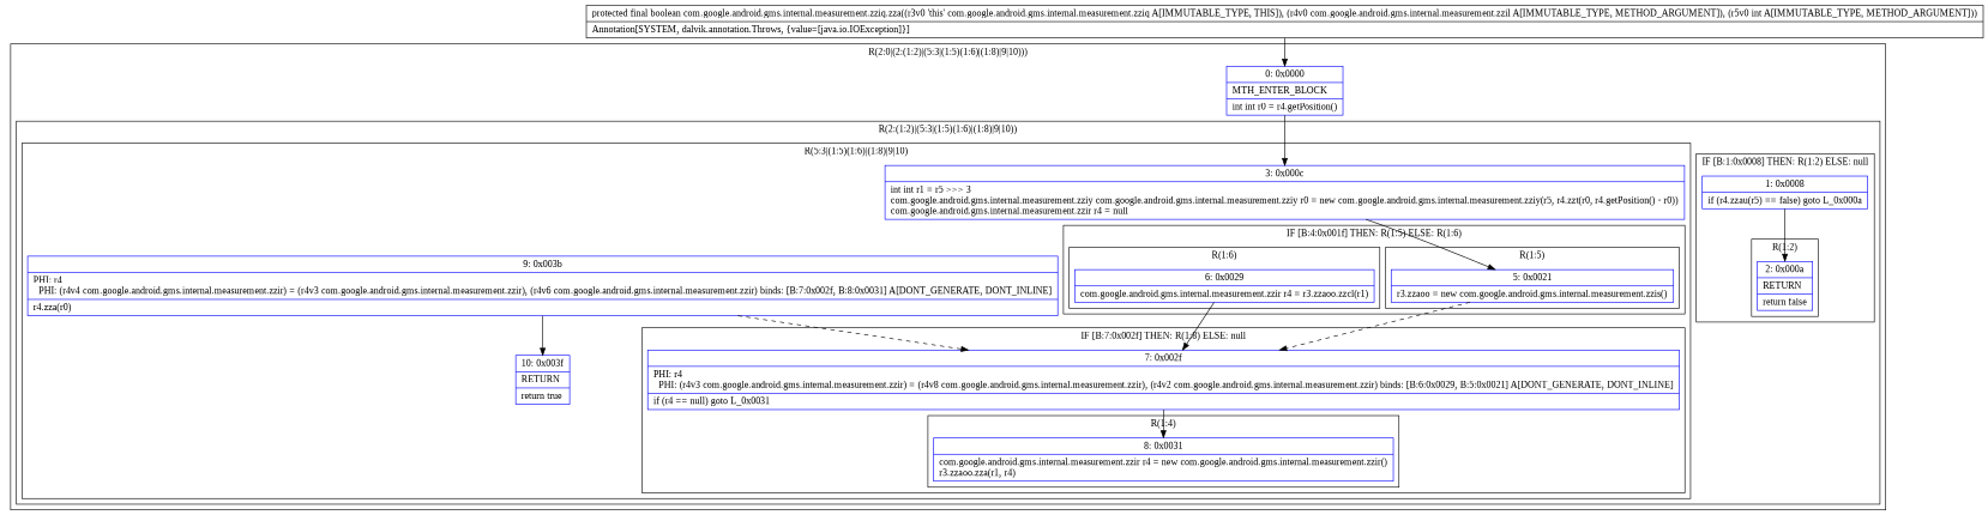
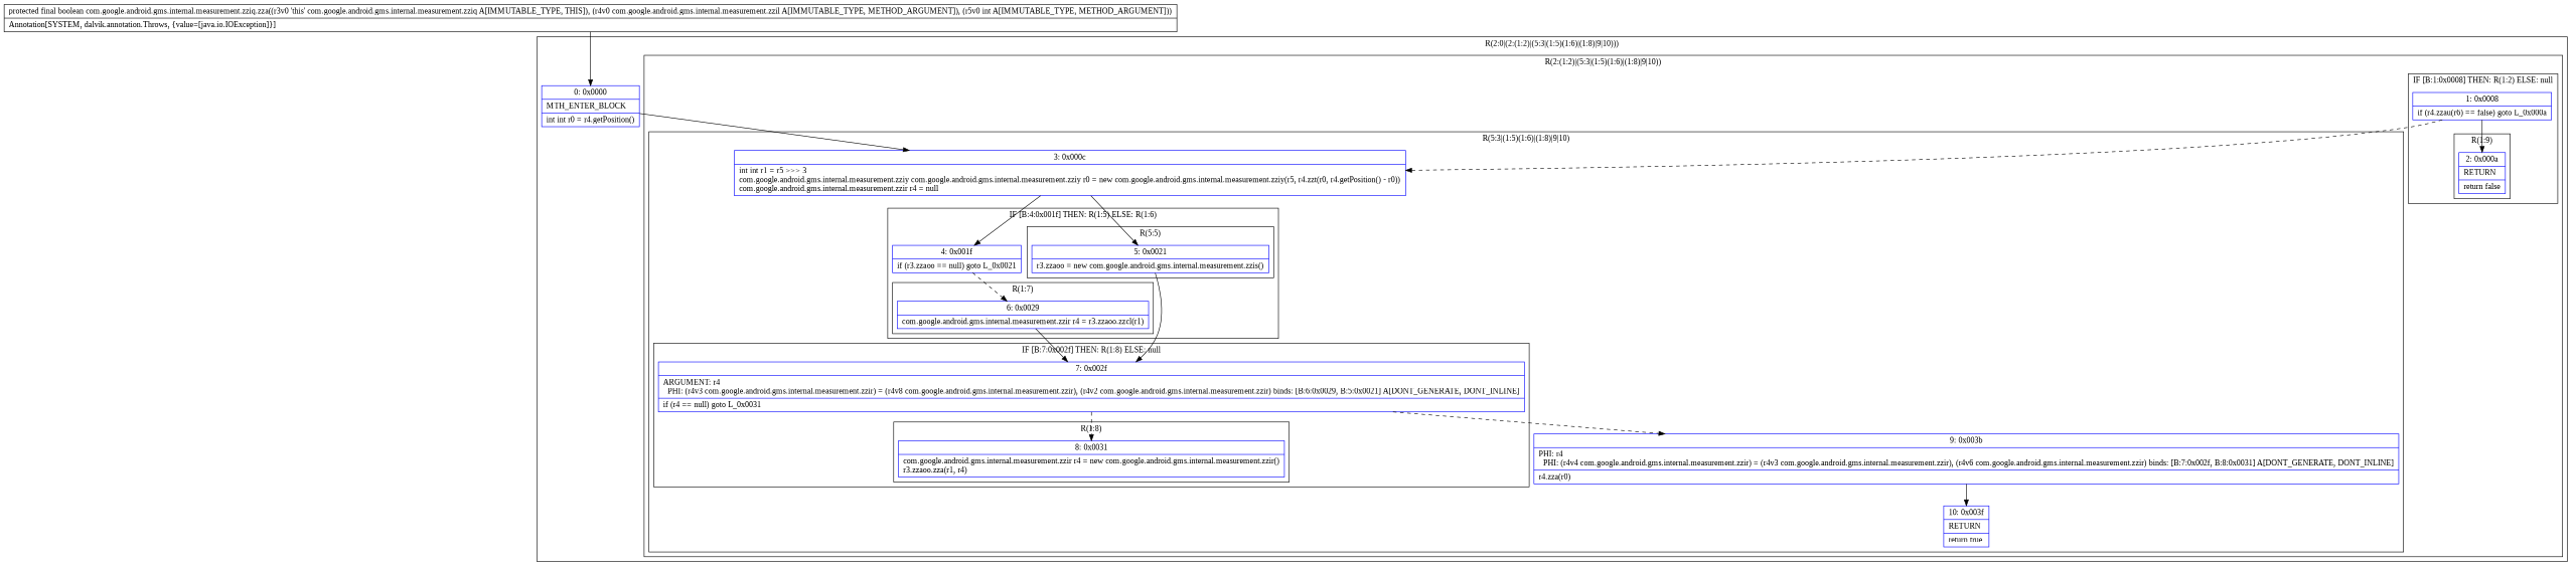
  digraph {
    fontname="Liberation Serif"
    node [color=blue fontname="Liberation Serif" shape=record]
    edge [fontname="Liberation Serif"]
    n1 [label="{2\:\ 0x000a|RETURN\l|return false\l}"]
-   n2 [label="{1\:\ 0x0008|if (r4.zzau(r5) == false) goto L_0x000a\l}"]
+   n2 [label="{1\:\ 0x0008|if (r4.zzau(r6) == false) goto L_0x000a\l}"]
    n3 [label="{5\:\ 0x0021|r3.zzaoo = new com.google.android.gms.internal.measurement.zzis()\l}"]
    n4 [label="{6\:\ 0x0029|com.google.android.gms.internal.measurement.zzir r4 = r3.zzaoo.zzcl(r1)\l}"]
+   n5 [label="{4\:\ 0x001f|if (r3.zzaoo == null) goto L_0x0021\l}"]
    n6 [label="{8\:\ 0x0031|com.google.android.gms.internal.measurement.zzir r4 = new com.google.android.gms.internal.measurement.zzir()\lr3.zzaoo.zza(r1, r4)\l}"]
-   n7 [label="{7\:\ 0x002f|PHI: r4 \l  PHI: (r4v3 com.google.android.gms.internal.measurement.zzir) = (r4v8 com.google.android.gms.internal.measurement.zzir), (r4v2 com.google.android.gms.internal.measurement.zzir) binds: [B:6:0x0029, B:5:0x0021] A[DONT_GENERATE, DONT_INLINE]\l|if (r4 == null) goto L_0x0031\l}"]
+   n7 [label="{7\:\ 0x002f|ARGUMENT: r4 \l  PHI: (r4v3 com.google.android.gms.internal.measurement.zzir) = (r4v8 com.google.android.gms.internal.measurement.zzir), (r4v2 com.google.android.gms.internal.measurement.zzir) binds: [B:6:0x0029, B:5:0x0021] A[DONT_GENERATE, DONT_INLINE]\l|if (r4 == null) goto L_0x0031\l}"]
    n8 [label="{3\:\ 0x000c|int int r1 = r5 \>\>\> 3\lcom.google.android.gms.internal.measurement.zziy com.google.android.gms.internal.measurement.zziy r0 = new com.google.android.gms.internal.measurement.zziy(r5, r4.zzt(r0, r4.getPosition() \- r0))\lcom.google.android.gms.internal.measurement.zzir r4 = null\l}"]
    n9 [label="{9\:\ 0x003b|PHI: r4 \l  PHI: (r4v4 com.google.android.gms.internal.measurement.zzir) = (r4v3 com.google.android.gms.internal.measurement.zzir), (r4v6 com.google.android.gms.internal.measurement.zzir) binds: [B:7:0x002f, B:8:0x0031] A[DONT_GENERATE, DONT_INLINE]\l|r4.zza(r0)\l}"]
    n10 [label="{10\:\ 0x003f|RETURN\l|return true\l}"]
    n11 [label="{0\:\ 0x0000|MTH_ENTER_BLOCK\l|int int r0 = r4.getPosition()\l}"]
    n12 [label="{protected final boolean com.google.android.gms.internal.measurement.zziq.zza((r3v0 'this' com.google.android.gms.internal.measurement.zziq A[IMMUTABLE_TYPE, THIS]), (r4v0 com.google.android.gms.internal.measurement.zzil A[IMMUTABLE_TYPE, METHOD_ARGUMENT]), (r5v0 int A[IMMUTABLE_TYPE, METHOD_ARGUMENT]))  | Annotation[SYSTEM, dalvik.annotation.Throws, \{value=[java.io.IOException]\}]\l}" color=""]
    subgraph cluster_1 {
      label="R(2:0|(2:(1:2)|(5:3|(1:5)(1:6)|(1:8)|9|10)))"
      n11
      subgraph cluster_2 {
        label="R(2:(1:2)|(5:3|(1:5)(1:6)|(1:8)|9|10))"
        subgraph cluster_3 {
          label="IF [B:1:0x0008] THEN: R(1:2) ELSE: null"
          n2
          subgraph cluster_4 {
-           label="R(1:2)"
+           label="R(1:9)"
            n1
          }
        }
        subgraph cluster_5 {
          label="R(5:3|(1:5)(1:6)|(1:8)|9|10)"
          n8
          n9
          n10
          subgraph cluster_6 {
            label="IF [B:4:0x001f] THEN: R(1:5) ELSE: R(1:6)"
+           n5
            subgraph cluster_7 {
-             label="R(1:5)"
+             label="R(5:5)"
              n3
            }
            subgraph cluster_8 {
-             label="R(1:6)"
+             label="R(1:7)"
              n4
            }
          }
          subgraph cluster_9 {
            label="IF [B:7:0x002f] THEN: R(1:8) ELSE: null"
            n7
            subgraph cluster_10 {
-             label="R(1:4)"
+             label="R(1:8)"
              n6
            }
          }
        }
      }
    }
    n2 -> n1
-   n3 -> n7 [style=dashed]
+   n2 -> n8 [style=dashed]
+   n3 -> n7
    n4 -> n7
-   n7 -> n6
-   n9 -> n7 [style=dashed]
+   n5 -> n4 [style=dashed]
+   n7 -> n6 [style=dashed]
+   n7 -> n9 [style=dashed]
    n8 -> n3
+   n8 -> n5
    n9 -> n10
    n11 -> n8
    n12 -> n11
  }
